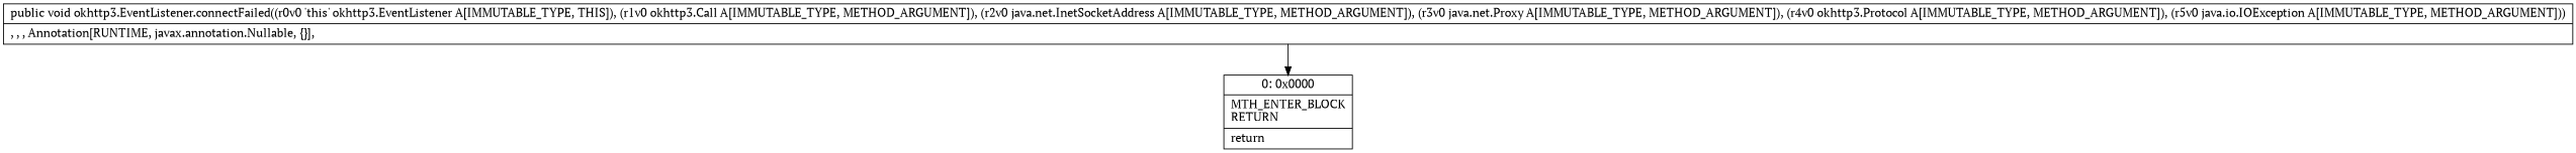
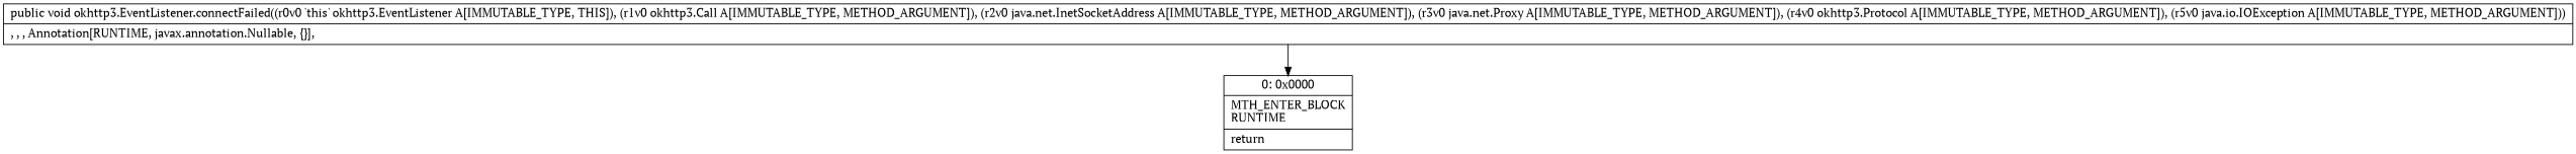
  digraph {
    fontname="PT Serif"
    node [shape=record fontname="PT Serif"]
-   n1 [label="{0\:\ 0x0000|MTH_ENTER_BLOCK\lRETURN\l|return\l}"]
+   n1 [label="{0\:\ 0x0000|MTH_ENTER_BLOCK\lRUNTIME\l|return\l}"]
    n2 [label="{public void okhttp3.EventListener.connectFailed((r0v0 'this' okhttp3.EventListener A[IMMUTABLE_TYPE, THIS]), (r1v0 okhttp3.Call A[IMMUTABLE_TYPE, METHOD_ARGUMENT]), (r2v0 java.net.InetSocketAddress A[IMMUTABLE_TYPE, METHOD_ARGUMENT]), (r3v0 java.net.Proxy A[IMMUTABLE_TYPE, METHOD_ARGUMENT]), (r4v0 okhttp3.Protocol A[IMMUTABLE_TYPE, METHOD_ARGUMENT]), (r5v0 java.io.IOException A[IMMUTABLE_TYPE, METHOD_ARGUMENT]))  | , , , Annotation[RUNTIME, javax.annotation.Nullable, \{\}], \l}"]
    n2 -> n1 [fontname="PT Serif"]
  }
